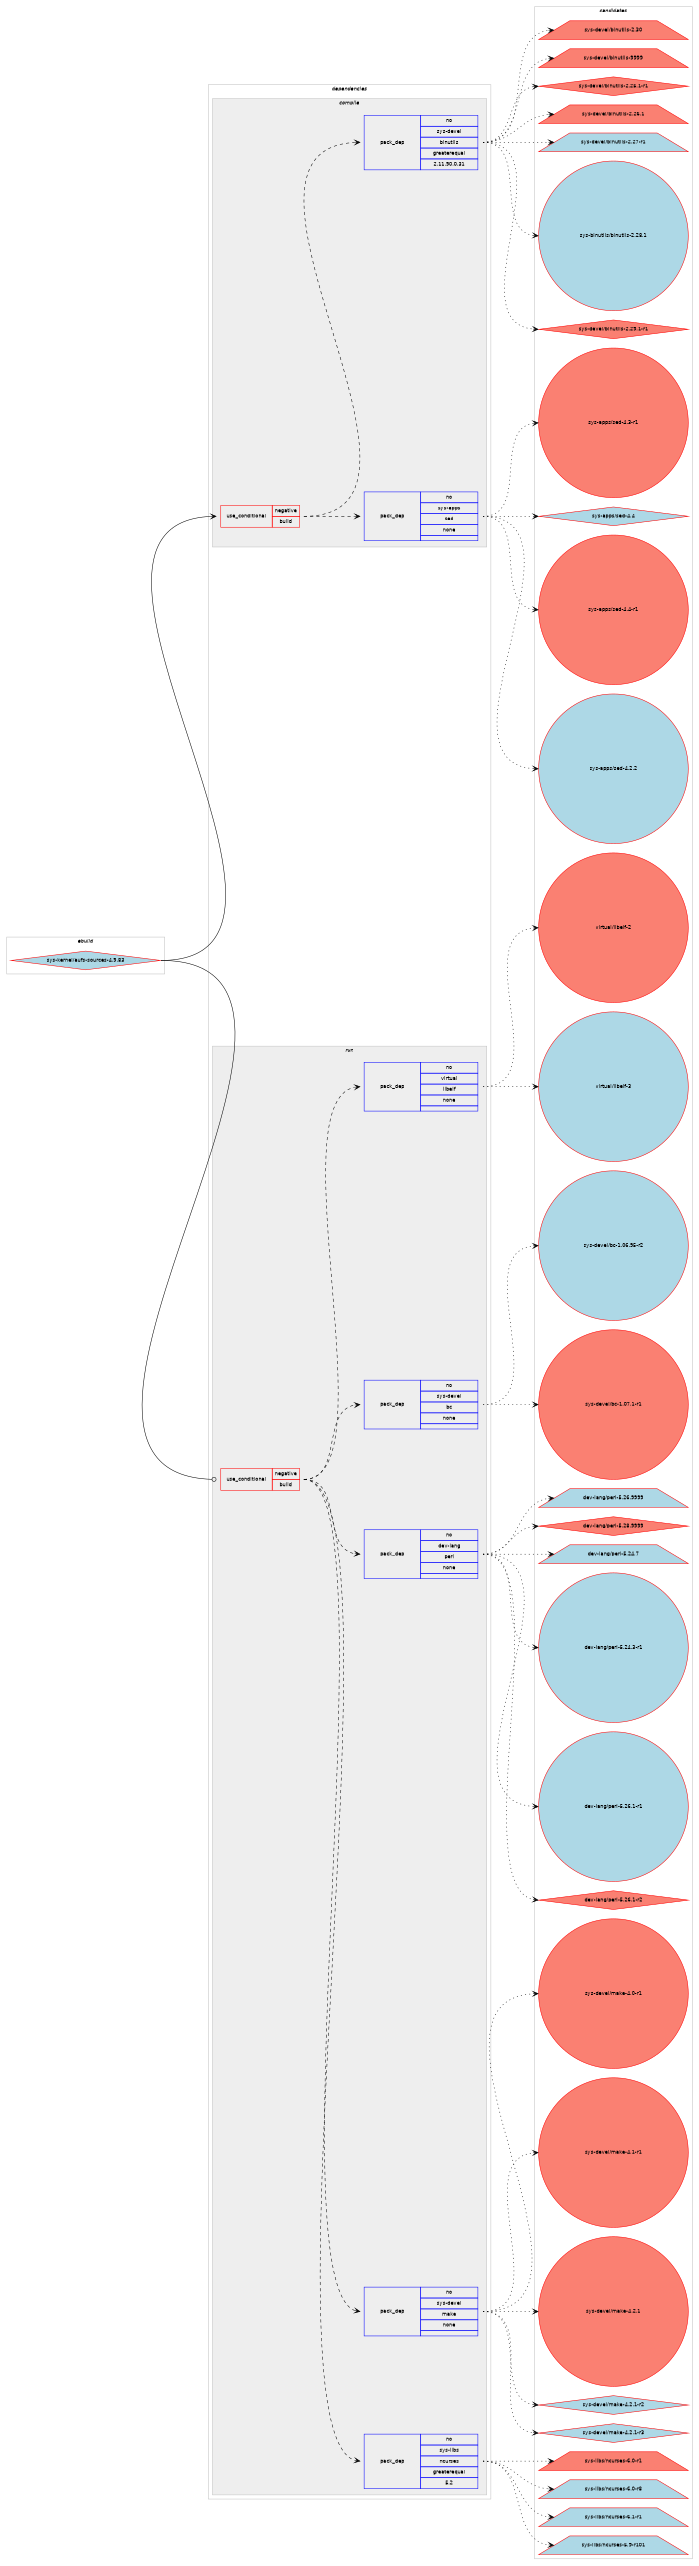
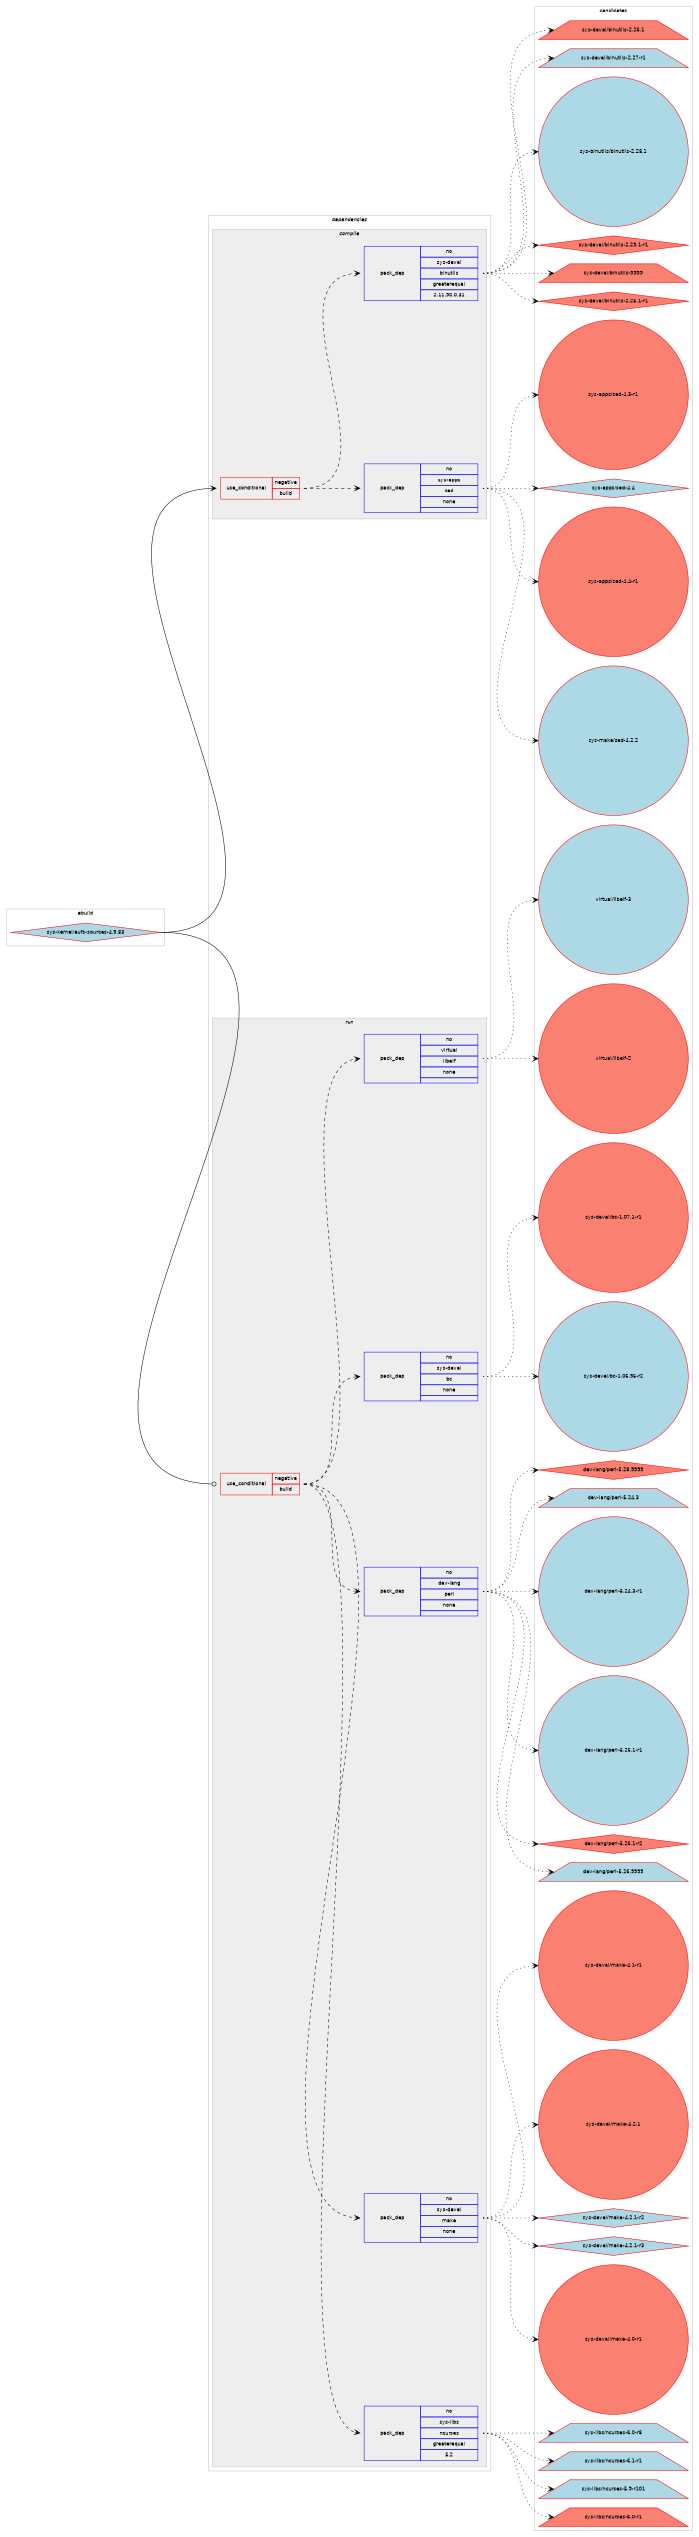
  digraph {
    compound=true
    concentrate=true
    fontname=Helvetica
    fontsize=10
    newrank=true
    rankdir=LR
    ranksep=1.5
    node [color=red fillcolor=lightblue fontname=Helvetica fontsize=10 shape=circle style=filled]
    edge [arrowhead=vee headport=w style=dotted tailport=e weight=100]
    n1 [label="sys-kernel/aufs-sources-4.9.83" shape=diamond width=4]
    n2 [color=blue label=<<TABLE BORDER="0" CELLBORDER="1" CELLSPACING="0" CELLPADDING="4" WIDTH="220"><TR><TD ROWSPAN="6" CELLPADDING="30">pack_dep</TD></TR><TR><TD WIDTH="110">no</TD></TR><TR><TD>sys-apps</TD></TR><TR><TD>sed</TD></TR><TR><TD>none</TD></TR><TR><TD></TD></TR></TABLE>> shape=none fillcolor="" style=""]
    n3 [color=blue label=<<TABLE BORDER="0" CELLBORDER="1" CELLSPACING="0" CELLPADDING="4" WIDTH="220"><TR><TD ROWSPAN="6" CELLPADDING="30">pack_dep</TD></TR><TR><TD WIDTH="110">no</TD></TR><TR><TD>sys-devel</TD></TR><TR><TD>binutils</TD></TR><TR><TD>greaterequal</TD></TR><TR><TD>2.11.90.0.31</TD></TR></TABLE>> shape=none fillcolor="" style=""]
    n4 [label=<<TABLE BORDER="0" CELLBORDER="1" CELLSPACING="0" CELLPADDING="4"><TR><TD ROWSPAN="3" CELLPADDING="10">use_conditional</TD></TR><TR><TD>negative</TD></TR><TR><TD>build</TD></TR></TABLE>> shape=none fillcolor="" style=""]
    n5 [color=blue label=<<TABLE BORDER="0" CELLBORDER="1" CELLSPACING="0" CELLPADDING="4" WIDTH="220"><TR><TD ROWSPAN="6" CELLPADDING="30">pack_dep</TD></TR><TR><TD WIDTH="110">no</TD></TR><TR><TD>sys-libs</TD></TR><TR><TD>ncurses</TD></TR><TR><TD>greaterequal</TD></TR><TR><TD>5.2</TD></TR></TABLE>> shape=none fillcolor="" style=""]
    n6 [color=blue label=<<TABLE BORDER="0" CELLBORDER="1" CELLSPACING="0" CELLPADDING="4" WIDTH="220"><TR><TD ROWSPAN="6" CELLPADDING="30">pack_dep</TD></TR><TR><TD WIDTH="110">no</TD></TR><TR><TD>sys-devel</TD></TR><TR><TD>make</TD></TR><TR><TD>none</TD></TR><TR><TD></TD></TR></TABLE>> shape=none fillcolor="" style=""]
    n7 [color=blue label=<<TABLE BORDER="0" CELLBORDER="1" CELLSPACING="0" CELLPADDING="4" WIDTH="220"><TR><TD ROWSPAN="6" CELLPADDING="30">pack_dep</TD></TR><TR><TD WIDTH="110">no</TD></TR><TR><TD>dev-lang</TD></TR><TR><TD>perl</TD></TR><TR><TD>none</TD></TR><TR><TD></TD></TR></TABLE>> shape=none fillcolor="" style=""]
    n8 [color=blue label=<<TABLE BORDER="0" CELLBORDER="1" CELLSPACING="0" CELLPADDING="4" WIDTH="220"><TR><TD ROWSPAN="6" CELLPADDING="30">pack_dep</TD></TR><TR><TD WIDTH="110">no</TD></TR><TR><TD>sys-devel</TD></TR><TR><TD>bc</TD></TR><TR><TD>none</TD></TR><TR><TD></TD></TR></TABLE>> shape=none fillcolor="" style=""]
    n9 [color=blue label=<<TABLE BORDER="0" CELLBORDER="1" CELLSPACING="0" CELLPADDING="4" WIDTH="220"><TR><TD ROWSPAN="6" CELLPADDING="30">pack_dep</TD></TR><TR><TD WIDTH="110">no</TD></TR><TR><TD>virtual</TD></TR><TR><TD>libelf</TD></TR><TR><TD>none</TD></TR><TR><TD></TD></TR></TABLE>> shape=none fillcolor="" style=""]
    n10 [label=<<TABLE BORDER="0" CELLBORDER="1" CELLSPACING="0" CELLPADDING="4"><TR><TD ROWSPAN="3" CELLPADDING="10">use_conditional</TD></TR><TR><TD>negative</TD></TR><TR><TD>build</TD></TR></TABLE>> shape=none fillcolor="" style=""]
-   n11 [label="sys-apps/sed-4.2.2" width=4]
+   n11 [label="sys-make/sed-4.2.2" width=4]
    n12 [fillcolor=salmon label="sys-apps/sed-4.3-r1" width=4]
    n13 [label="sys-apps/sed-4.4" shape=diamond width=4]
    n14 [fillcolor=salmon label="sys-apps/sed-4.4-r1" width=4]
    n15 [fillcolor=salmon label="sys-devel/binutils-2.25.1-r1" shape=diamond width=4]
    n16 [fillcolor=salmon label="sys-devel/binutils-2.26.1" shape=trapezium width=4]
    n17 [label="sys-devel/binutils-2.27-r1" shape=trapezium width=4]
    n18 [label="sys-binutils/binutils-2.28.1" width=4]
    n19 [fillcolor=salmon label="sys-devel/binutils-2.29.1-r1" shape=diamond width=4]
-   n20 [fillcolor=salmon label="sys-devel/binutils-2.30" shape=trapezium width=4]
    n21 [fillcolor=salmon label="sys-devel/binutils-9999" shape=trapezium width=4]
    n22 [label="sys-libs/ncurses-5.9-r101" shape=trapezium width=4]
    n23 [fillcolor=salmon label="sys-libs/ncurses-6.0-r1" shape=trapezium width=4]
    n24 [label="sys-libs/ncurses-6.0-r8" shape=trapezium width=4]
    n25 [label="sys-libs/ncurses-6.1-r1" shape=trapezium width=4]
    n26 [fillcolor=salmon label="sys-devel/make-4.0-r1" width=4]
    n27 [fillcolor=salmon label="sys-devel/make-4.1-r1" width=4]
    n28 [fillcolor=salmon label="sys-devel/make-4.2.1" width=4]
    n29 [label="sys-devel/make-4.2.1-r2" shape=diamond width=4]
    n30 [label="sys-devel/make-4.2.1-r3" shape=diamond width=4]
-   n31 [label="dev-lang/perl-5.24.7" shape=trapezium width=4]
+   n31 [label="dev-lang/perl-5.24.3" shape=trapezium width=4]
    n32 [label="dev-lang/perl-5.24.3-r1" width=4]
    n33 [label="dev-lang/perl-5.26.1-r1" width=4]
    n34 [fillcolor=salmon label="dev-lang/perl-5.26.1-r2" shape=diamond width=4]
    n35 [label="dev-lang/perl-5.26.9999" shape=trapezium width=4]
    n36 [fillcolor=salmon label="dev-lang/perl-5.28.9999" shape=diamond width=4]
    n37 [label="sys-devel/bc-1.06.95-r2" width=4]
    n38 [fillcolor=salmon label="sys-devel/bc-1.07.1-r1" width=4]
    n39 [fillcolor=salmon label="virtual/libelf-2" width=4]
    n40 [label="virtual/libelf-3" width=4]
    subgraph cluster_1 {
      color=gray
      label=<<i>dependencies</i>>
      subgraph cluster_2 {
        color=gray
        fillcolor="#eeeeee"
        label=<<i>compile</i>>
        style=filled
        subgraph sub_3 {
          color=gray
          fillcolor="#eeeeee"
          label=<<i>compile</i>>
          style=filled
          n4
          subgraph sub_4 {
            color=gray
            fillcolor="#eeeeee"
            label=<<i>compile</i>>
            style=filled
            n2
          }
          subgraph sub_5 {
            color=gray
            fillcolor="#eeeeee"
            label=<<i>compile</i>>
            style=filled
            n3
          }
        }
      }
      subgraph cluster_6 {
        color=gray
        fillcolor="#eeeeee"
        label=<<i>compile and run</i>>
        style=filled
      }
      subgraph cluster_7 {
        color=gray
        fillcolor="#eeeeee"
        label=<<i>run</i>>
        style=filled
        subgraph sub_8 {
          color=gray
          fillcolor="#eeeeee"
          label=<<i>run</i>>
          style=filled
          n10
          subgraph sub_9 {
            color=gray
            fillcolor="#eeeeee"
            label=<<i>run</i>>
            style=filled
            n5
          }
          subgraph sub_10 {
            color=gray
            fillcolor="#eeeeee"
            label=<<i>run</i>>
            style=filled
            n6
          }
          subgraph sub_11 {
            color=gray
            fillcolor="#eeeeee"
            label=<<i>run</i>>
            style=filled
            n7
          }
          subgraph sub_12 {
            color=gray
            fillcolor="#eeeeee"
            label=<<i>run</i>>
            style=filled
            n8
          }
          subgraph sub_13 {
            color=gray
            fillcolor="#eeeeee"
            label=<<i>run</i>>
            style=filled
            n9
          }
        }
      }
    }
    subgraph cluster_14 {
      color=gray
      label=<<i>ebuild</i>>
      rank=same
      n1
    }
    subgraph cluster_15 {
      color=gray
      label=<<i>candidates</i>>
      rank=same
      subgraph sub_16 {
        color=black
        label=<<i>candidates</i>>
        nodesep=1
        rank=same
        n11
        n12
        n13
        n14
      }
      subgraph sub_17 {
        color=black
        label=<<i>candidates</i>>
        nodesep=1
        rank=same
        n15
        n16
        n17
        n18
        n19
-       n20
        n21
      }
      subgraph sub_18 {
        color=black
        label=<<i>candidates</i>>
        nodesep=1
        rank=same
        n22
        n23
        n24
        n25
      }
      subgraph sub_19 {
        color=black
        label=<<i>candidates</i>>
        nodesep=1
        rank=same
        n26
        n27
        n28
        n29
        n30
      }
      subgraph sub_20 {
        color=black
        label=<<i>candidates</i>>
        nodesep=1
        rank=same
        n31
        n32
        n33
        n34
        n35
        n36
      }
      subgraph sub_21 {
        color=black
        label=<<i>candidates</i>>
        nodesep=1
        rank=same
        n37
        n38
      }
      subgraph sub_22 {
        color=black
        label=<<i>candidates</i>>
        nodesep=1
        rank=same
        n39
        n40
      }
    }
    n1 -> n4 [style=solid weight=20]
    n1 -> n10 [arrowhead=odot style=solid weight=20]
    n2 -> n11
    n2 -> n12
    n2 -> n13
    n2 -> n14
    n3 -> n15
    n3 -> n16
    n3 -> n17
    n3 -> n18
    n3 -> n19
-   n3 -> n20
    n3 -> n21
    n4 -> n2 [style=dashed weight=20]
    n4 -> n3 [style=dashed weight=20]
    n5 -> n22
    n5 -> n23
    n5 -> n24
    n5 -> n25
    n6 -> n26
    n6 -> n27
    n6 -> n28
    n6 -> n29
    n6 -> n30
    n7 -> n31
    n7 -> n32
    n7 -> n33
    n7 -> n34
    n7 -> n35
    n7 -> n36
    n8 -> n37
    n8 -> n38
    n9 -> n39
    n9 -> n40
    n10 -> n5 [style=dashed weight=20]
    n10 -> n6 [style=dashed weight=20]
    n10 -> n7 [style=dashed weight=20]
    n10 -> n8 [style=dashed weight=20]
    n10 -> n9 [style=dashed weight=20]
  }
